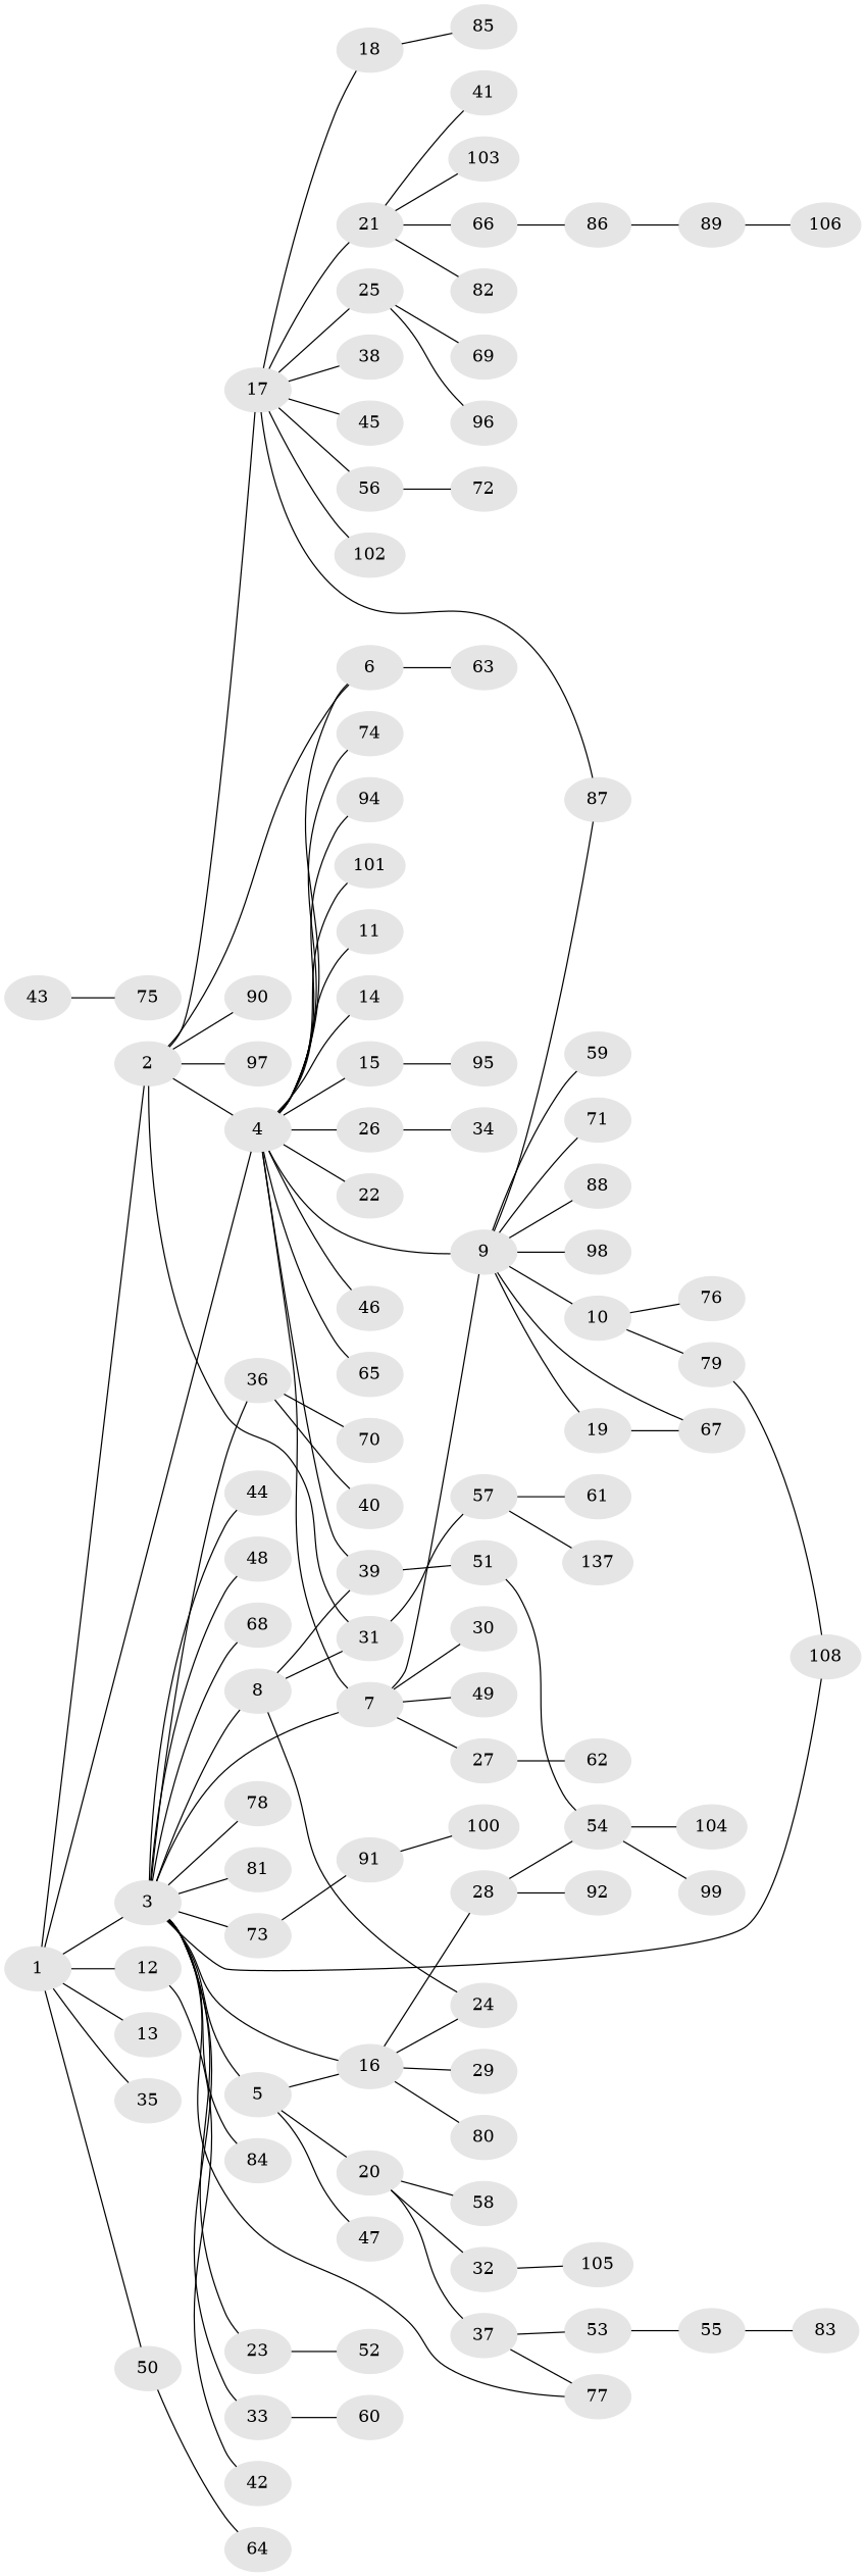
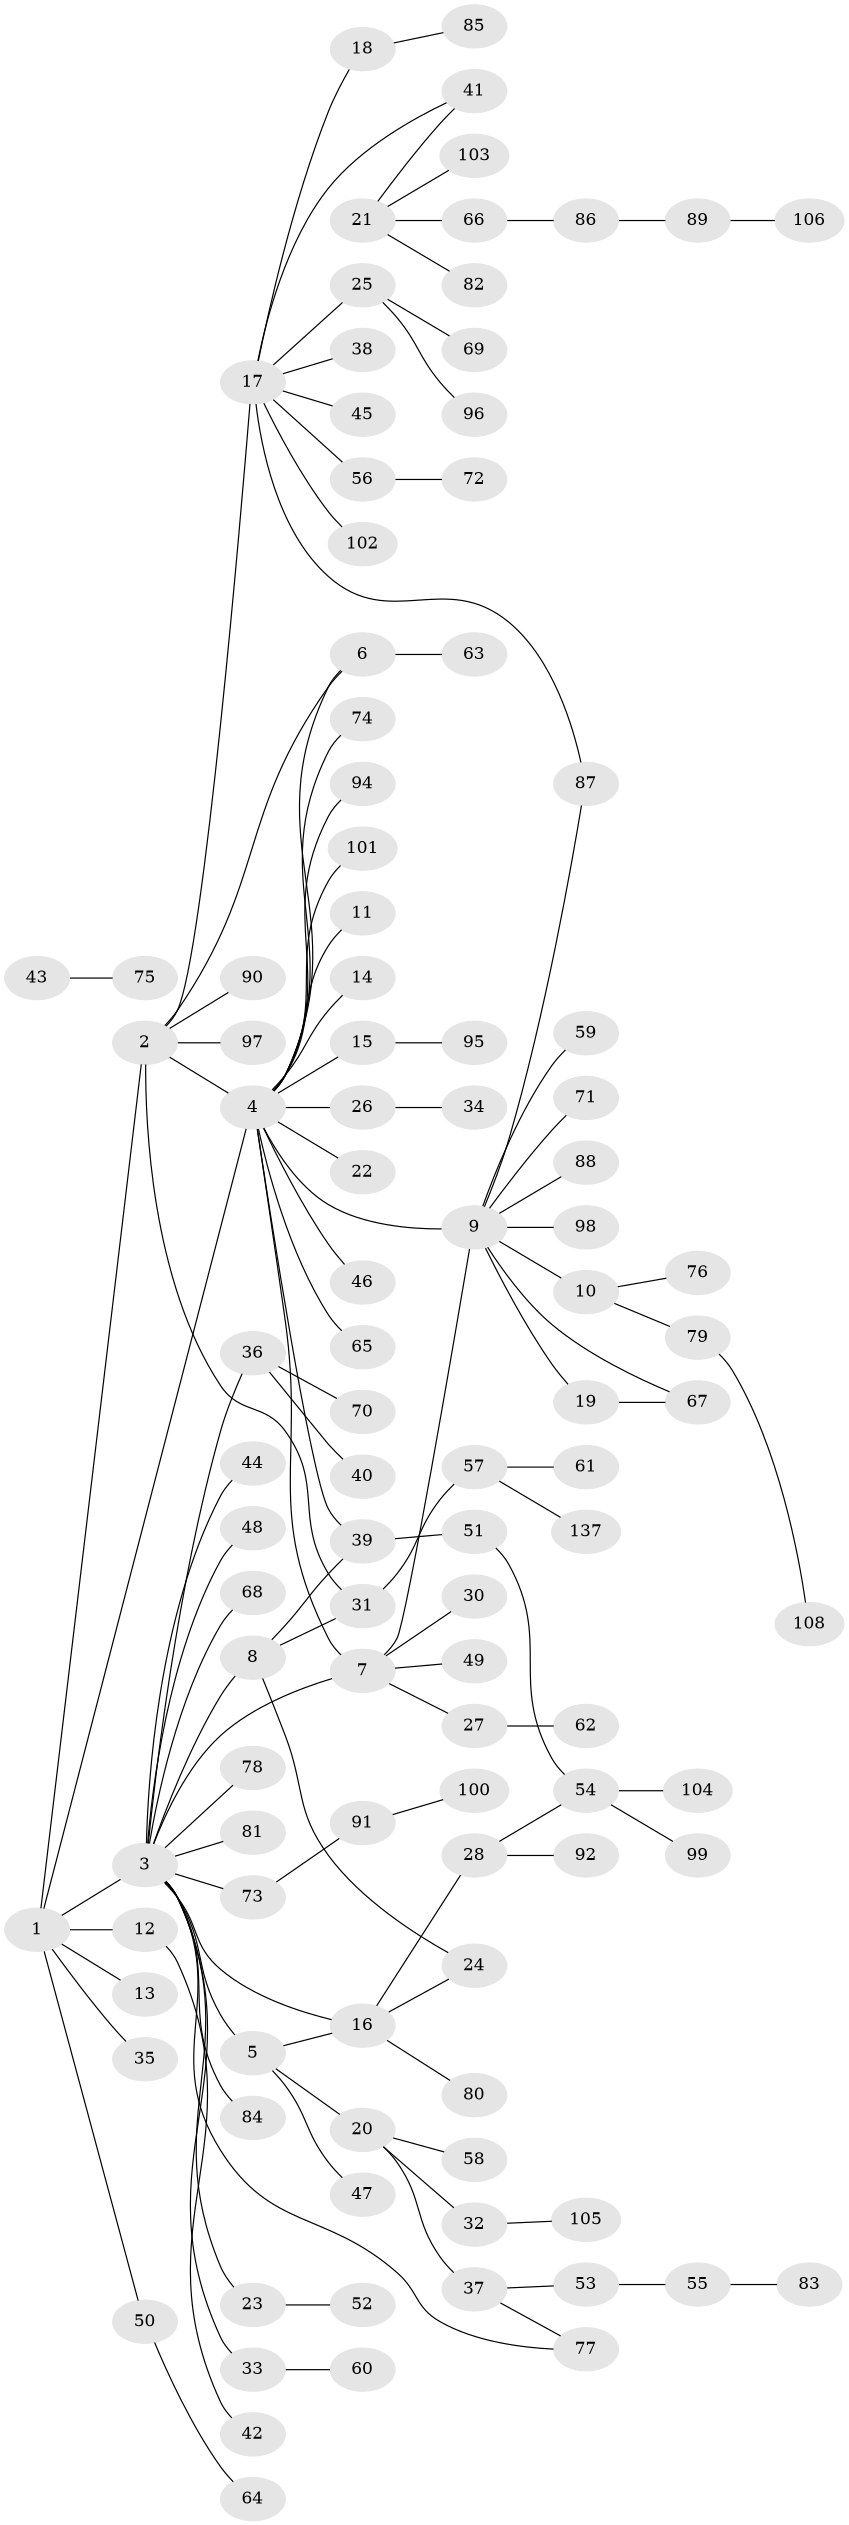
  graph {
    rankdir=LR
    node [color=gray90 style=filled]
    1
    2
    3
    4
    12
    13
    35
    50
    6
    17
    31
    90
    97
    5
    7
    8
    16
    23
    33
    36
    44
    48
    68
    73
    77
    78
    81
    84
    108
    9
    11
    14
    15
    22
    26
    39
    46
    65
    74
    94
    101
    42
    64
    63
    87
    18
    21
    25
    38
    45
    56
    102
    57
    20
    47
    27
    30
    49
    24
    28
-   29
    80
    52
    60
    40
    70
    91
    10
    19
    59
    71
    88
    98
    67
    95
    34
    51
    32
    37
    58
    62
    76
    79
    43
    75
    54
    92
    85
    41
    66
    82
    103
    69
    96
    72
    105
    53
    86
    99
    104
    61
    n102 [label=137]
    55
    83
    89
    100
    106
    1 -- 2
    1 -- 3
    1 -- 4
    1 -- 12
    1 -- 13
    1 -- 35
    1 -- 50
    2 -- 4
    2 -- 6
    2 -- 17
    2 -- 31
    2 -- 90
    2 -- 97
    3 -- 5
    3 -- 7
    3 -- 8
    3 -- 16
    3 -- 23
    3 -- 33
    3 -- 36
    3 -- 44
    3 -- 48
    3 -- 68
    3 -- 73
    3 -- 77
    3 -- 78
    3 -- 81
    3 -- 84
-   3 -- 108
    4 -- 6
    4 -- 7
    4 -- 9
    4 -- 11
    4 -- 14
    4 -- 15
    4 -- 22
    4 -- 26
    4 -- 39
    4 -- 46
    4 -- 65
    4 -- 74
    4 -- 94
    4 -- 101
    12 -- 42
    50 -- 64
    6 -- 63
    17 -- 87
    17 -- 18
-   17 -- 21
+   17 -- 41
    17 -- 25
    17 -- 38
    17 -- 45
    17 -- 56
    17 -- 102
    31 -- 57
    5 -- 16
    5 -- 20
    5 -- 47
    7 -- 9
    7 -- 27
    7 -- 30
    7 -- 49
    8 -- 31
    8 -- 39
    8 -- 24
    16 -- 24
    16 -- 28
-   16 -- 29
    16 -- 80
    23 -- 52
    33 -- 60
    36 -- 40
    36 -- 70
    73 -- 91
    9 -- 87
    9 -- 10
    9 -- 19
    9 -- 59
    9 -- 71
    9 -- 88
    9 -- 98
    9 -- 67
    15 -- 95
    26 -- 34
    39 -- 51
    18 -- 85
    21 -- 41
    21 -- 66
    21 -- 82
    21 -- 103
    25 -- 69
    25 -- 96
    56 -- 72
    57 -- 61
    57 -- n102
    20 -- 32
    20 -- 37
    20 -- 58
    27 -- 62
    28 -- 54
    28 -- 92
    91 -- 100
    10 -- 76
    10 -- 79
    19 -- 67
    51 -- 54
    32 -- 105
    37 -- 77
    37 -- 53
    79 -- 108
    43 -- 75
    54 -- 99
    54 -- 104
    66 -- 86
    53 -- 55
    86 -- 89
    55 -- 83
    89 -- 106
  }
